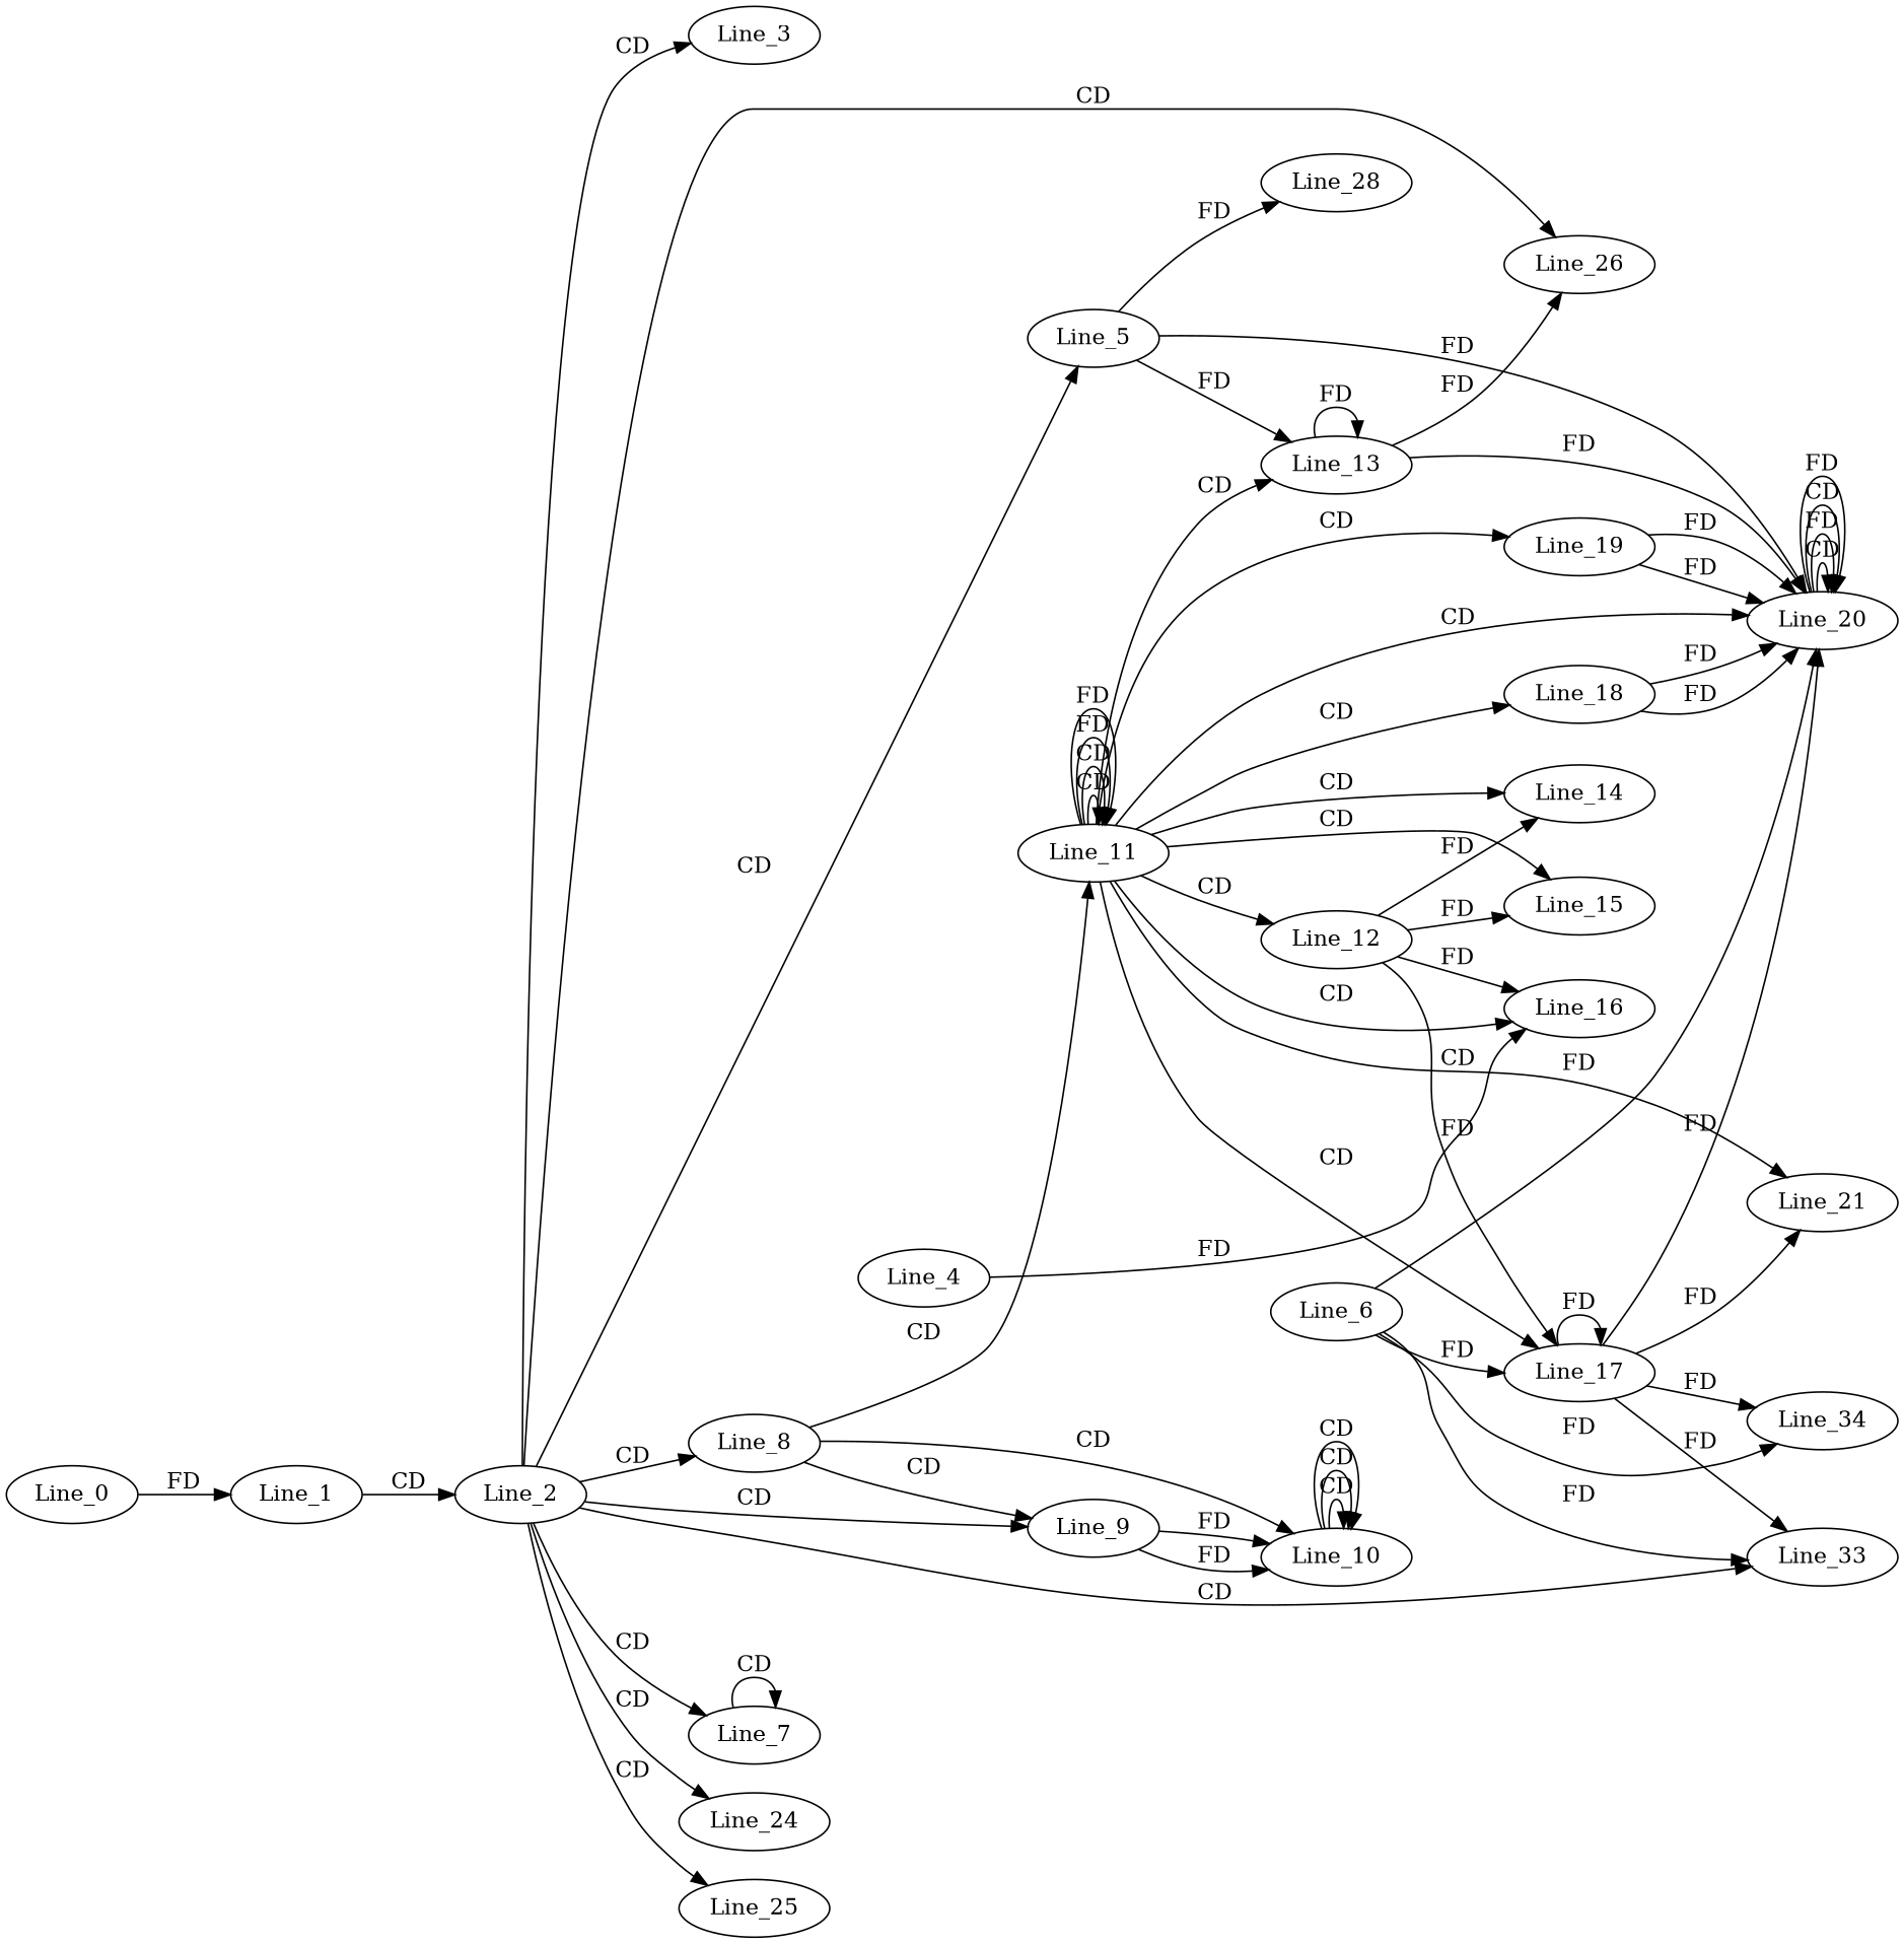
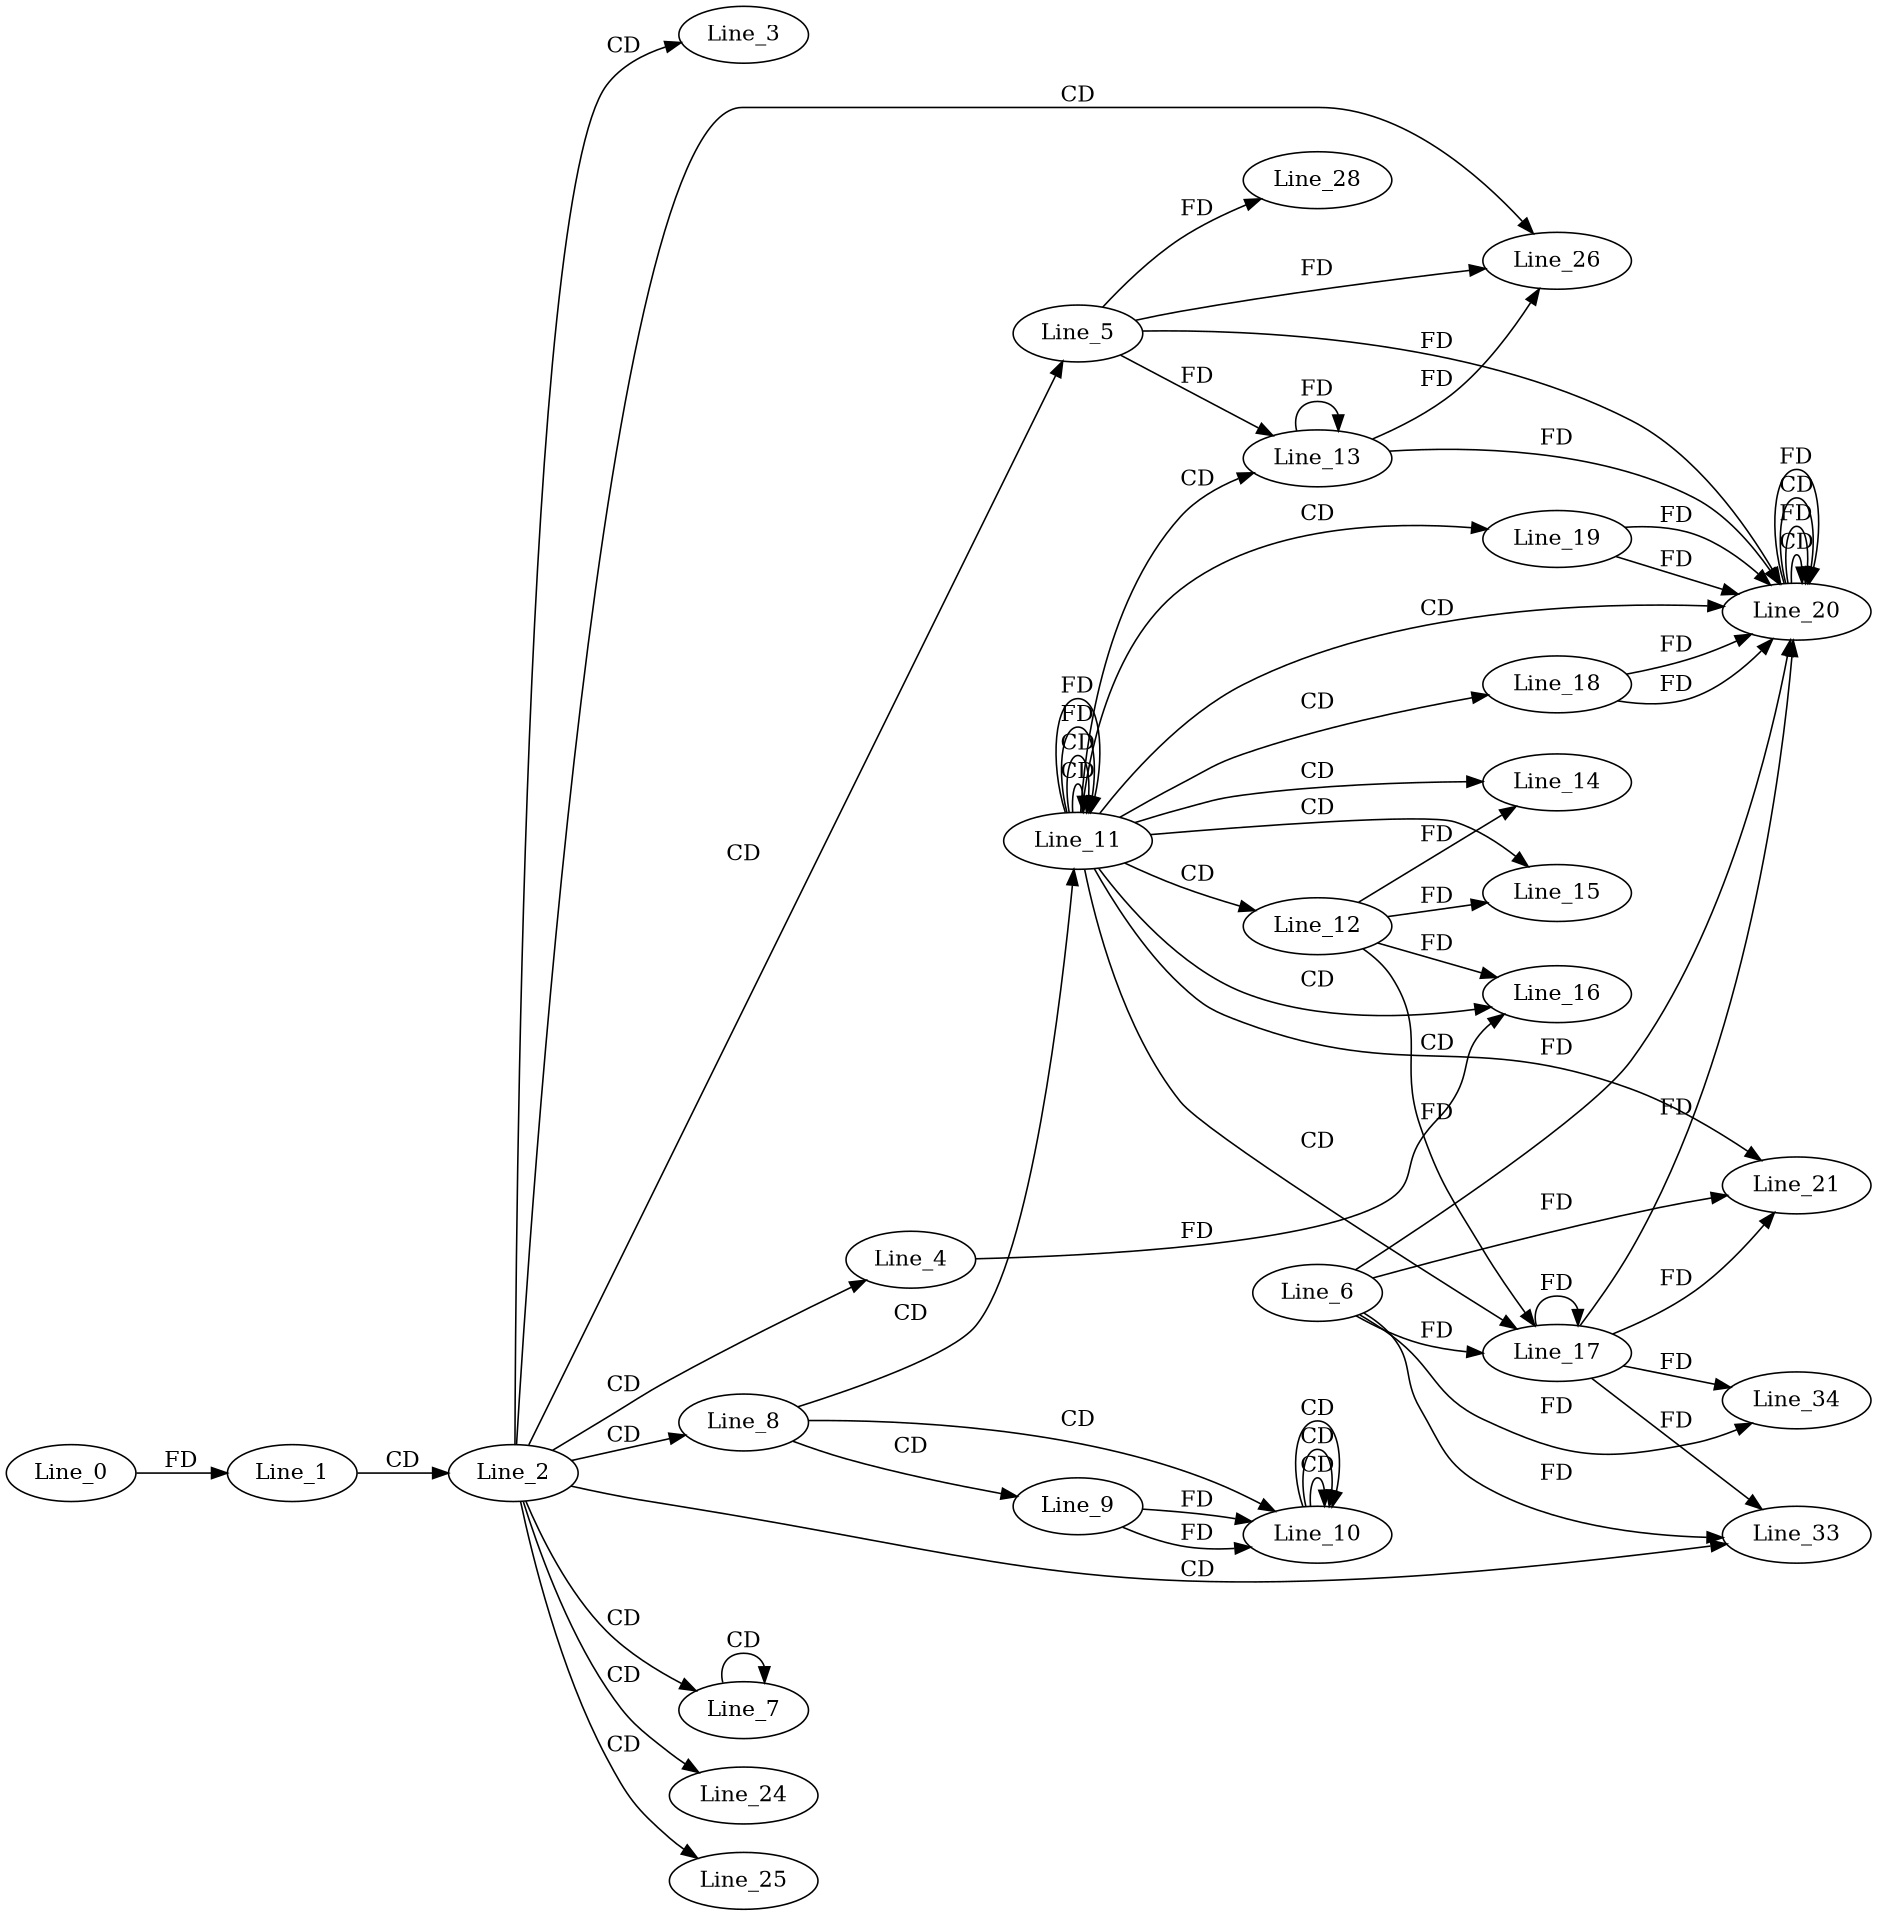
  digraph {
    rankdir=LR
    Line_0
    Line_1
    Line_2
    Line_3
    Line_4
    Line_5
    Line_7
    Line_8
    Line_24
    Line_25
    Line_26
    Line_33
    Line_16
    Line_13
    Line_20
    Line_28
    Line_6
    Line_17
    Line_21
    n20 [label=Line_34]
    Line_9
    Line_10
    Line_11
    Line_12
    Line_14
    Line_15
    Line_18
    Line_19
    Line_0 -> Line_1 [label=FD]
    Line_1 -> Line_2 [label=CD]
    Line_2 -> Line_3 [label=CD]
-   Line_2 -> Line_9 [label=CD]
+   Line_2 -> Line_4 [label=CD]
    Line_2 -> Line_5 [label=CD]
    Line_2 -> Line_7 [label=CD]
    Line_2 -> Line_8 [label=CD]
    Line_2 -> Line_24 [label=CD]
    Line_2 -> Line_25 [label=CD]
    Line_2 -> Line_26 [label=CD]
    Line_2 -> Line_33 [label=CD]
    Line_4 -> Line_16 [label=FD]
+   Line_5 -> Line_26 [label=FD]
    Line_5 -> Line_13 [label=FD]
    Line_5 -> Line_20 [label=FD]
    Line_5 -> Line_28 [label=FD]
    Line_7 -> Line_7 [label=CD]
    Line_8 -> Line_9 [label=CD]
    Line_8 -> Line_10 [label=CD]
    Line_8 -> Line_11 [label=CD]
    Line_13 -> Line_26 [label=FD]
    Line_13 -> Line_13 [label=FD]
    Line_13 -> Line_20 [label=FD]
    Line_20 -> Line_20 [label=CD]
    Line_20 -> Line_20 [label=FD]
    Line_20 -> Line_20 [label=CD]
    Line_20 -> Line_20 [label=FD]
    Line_6 -> Line_33 [label=FD]
    Line_6 -> Line_20 [label=FD]
    Line_6 -> Line_17 [label=FD]
+   Line_6 -> Line_21 [label=FD]
    Line_6 -> n20 [label=FD]
    Line_17 -> Line_33 [label=FD]
    Line_17 -> Line_20 [label=FD]
    Line_17 -> Line_17 [label=FD]
    Line_17 -> Line_21 [label=FD]
    Line_17 -> n20 [label=FD]
    Line_9 -> Line_10 [label=FD]
    Line_9 -> Line_10 [label=FD]
    Line_10 -> Line_10 [label=CD]
    Line_10 -> Line_10 [label=CD]
    Line_10 -> Line_10 [label=CD]
    Line_11 -> Line_16 [label=CD]
    Line_11 -> Line_13 [label=CD]
    Line_11 -> Line_20 [label=CD]
    Line_11 -> Line_17 [label=CD]
    Line_11 -> Line_21 [label=CD]
    Line_11 -> Line_11 [label=CD]
    Line_11 -> Line_11 [label=CD]
    Line_11 -> Line_11 [label=FD]
    Line_11 -> Line_11 [label=FD]
    Line_11 -> Line_12 [label=CD]
    Line_11 -> Line_14 [label=CD]
    Line_11 -> Line_15 [label=CD]
    Line_11 -> Line_18 [label=CD]
    Line_11 -> Line_19 [label=CD]
    Line_12 -> Line_16 [label=FD]
    Line_12 -> Line_17 [label=FD]
    Line_12 -> Line_14 [label=FD]
    Line_12 -> Line_15 [label=FD]
    Line_18 -> Line_20 [label=FD]
    Line_18 -> Line_20 [label=FD]
    Line_19 -> Line_20 [label=FD]
    Line_19 -> Line_20 [label=FD]
  }
